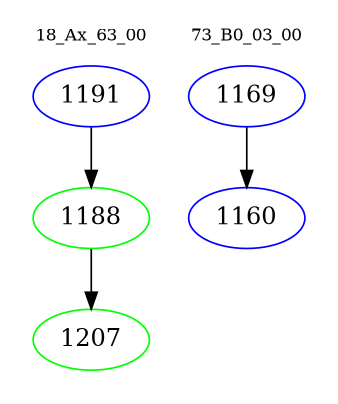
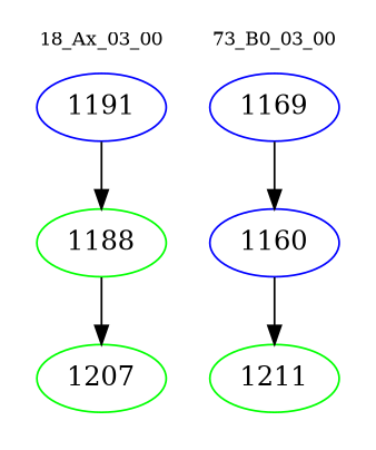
  digraph {
    node [color=blue]
    edge [color=black]
    n1 [label=1191]
    n2 [color=green label=1188]
    n3 [color=green label=1207]
    n4 [label=1169]
    n5 [label=1160]
+   n6 [color=green label=1211]
    subgraph cluster_1 {
      color=white
      fontsize=10
-     label="18_Ax_63_00"
+     label="18_Ax_03_00"
      n1
      n2
      n3
    }
    subgraph cluster_2 {
      color=white
      fontsize=10
      label="73_B0_03_00"
      n4
      n5
+     n6
    }
    n1 -> n2
    n2 -> n3
    n4 -> n5
+   n5 -> n6
  }
